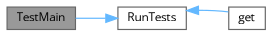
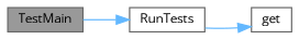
  digraph {
    fontname="Open Sans"
    rankdir=LR
    node [color=grey40 fillcolor=white fontname="Open Sans" fontsize=10 shape=box style=filled]
    edge [color=steelblue1 fontname="Open Sans" fontsize=10 labelfontname=Helvetica labelfontsize=10 style=solid]
    n1 [color=gray40 fillcolor=grey60 fontcolor=black height=0.2 label=TestMain width=0.4]
    n2 [height=0.2 label=RunTests width=0.4]
    n3 [height=0.2 label=get width=0.4]
    n1 -> n2
-   n3 -> n2
+   n2 -> n3
  }
